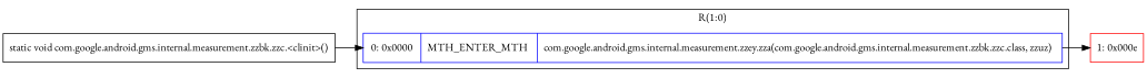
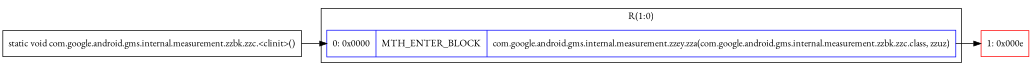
  digraph {
    rankdir=LR
    fontname="EB Garamond"
    node [shape=record fontname="EB Garamond"]
    edge [fontname="EB Garamond"]
-   n1 [color=blue label="{0\:\ 0x0000|MTH_ENTER_MTH\l|com.google.android.gms.internal.measurement.zzey.zza(com.google.android.gms.internal.measurement.zzbk.zzc.class, zzuz)\l}"]
+   n1 [color=blue label="{0\:\ 0x0000|MTH_ENTER_BLOCK\l|com.google.android.gms.internal.measurement.zzey.zza(com.google.android.gms.internal.measurement.zzbk.zzc.class, zzuz)\l}"]
    n2 [color=red label="{1\:\ 0x000e}"]
    n3 [label="{static void com.google.android.gms.internal.measurement.zzbk.zzc.\<clinit\>() }"]
    subgraph cluster_1 {
      label="R(1:0)"
      n1
    }
    n1 -> n2
    n3 -> n1
  }
